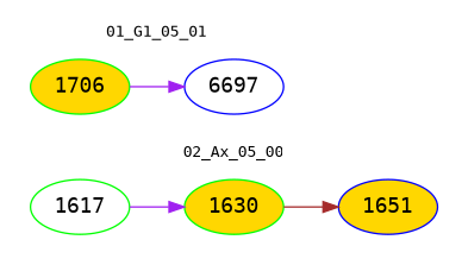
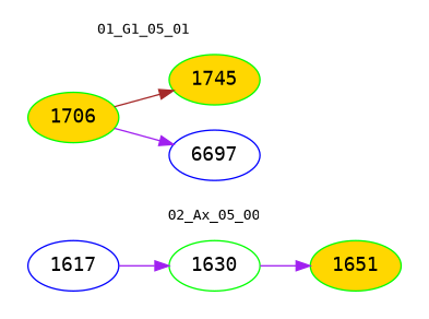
  digraph {
    fontname="DejaVu Sans Mono"
    rankdir=LR
    node [color=green fillcolor=gold fontname="DejaVu Sans Mono" style=filled]
    edge [color=brown fontname="DejaVu Sans Mono"]
-   n1 [label=1630]
-   n2 [fillcolor=white label=1617]
-   n3 [color=blue label=1651]
+   n1 [fillcolor=white label=1630]
+   n2 [color=blue fillcolor=white label=1617]
+   n3 [label=1651]
    n4 [label=1706]
    n5 [color=blue fillcolor=white label=6697]
+   n6 [label=1745]
    subgraph cluster_1 {
      color=white
      fontsize=10
      label="02_Ax_05_00"
      n1
      n2
      n3
    }
    subgraph cluster_2 {
      color=white
      fontsize=10
      label="01_G1_05_01"
      n4
      n5
+     n6
    }
-   n1 -> n3
+   n1 -> n3 [color=purple]
    n2 -> n1 [color=purple]
    n4 -> n5 [color=purple]
+   n4 -> n6
  }
